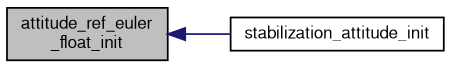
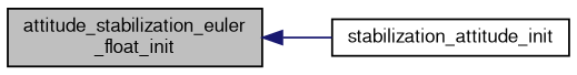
  digraph {
    rankdir=LR
    node [color=black fontname=FreeSans fontsize=10 shape=record style=filled]
-   n1 [fillcolor=grey75 fontcolor=black height=0.2 label="attitude_ref_euler\l_float_init" width=0.4]
+   n1 [fillcolor=grey75 fontcolor=black height=0.2 label="attitude_stabilization_euler\l_float_init" width=0.4]
    n2 [fillcolor=white height=0.2 label=stabilization_attitude_init width=0.4]
    n1 -> n2 [color=midnightblue dir=back fontname=FreeSans fontsize=10 labelfontname=FreeSans labelfontsize=10 style=solid]
  }
